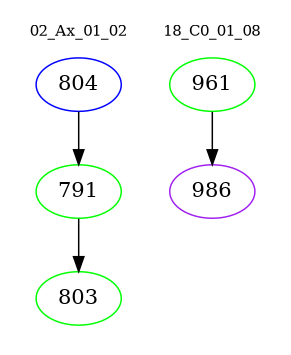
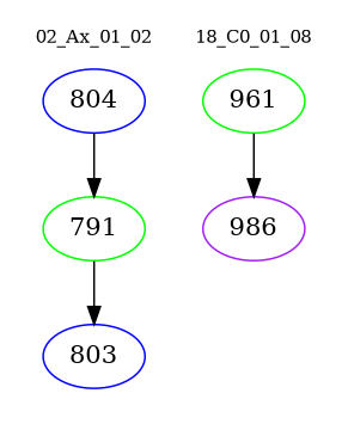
  digraph {
    node [color=blue]
    edge [color=black]
    n1 [label=804]
    n2 [color=green label=791]
-   n3 [color=green label=803]
+   n3 [label=803]
    n4 [color=green label=961]
    n5 [color=purple label=986]
    subgraph cluster_1 {
      color=white
      fontsize=10
      label="02_Ax_01_02"
      n1
      n2
      n3
    }
    subgraph cluster_2 {
      color=white
      fontsize=10
      label="18_C0_01_08"
      n4
      n5
    }
    n1 -> n2
    n2 -> n3
    n4 -> n5
  }
